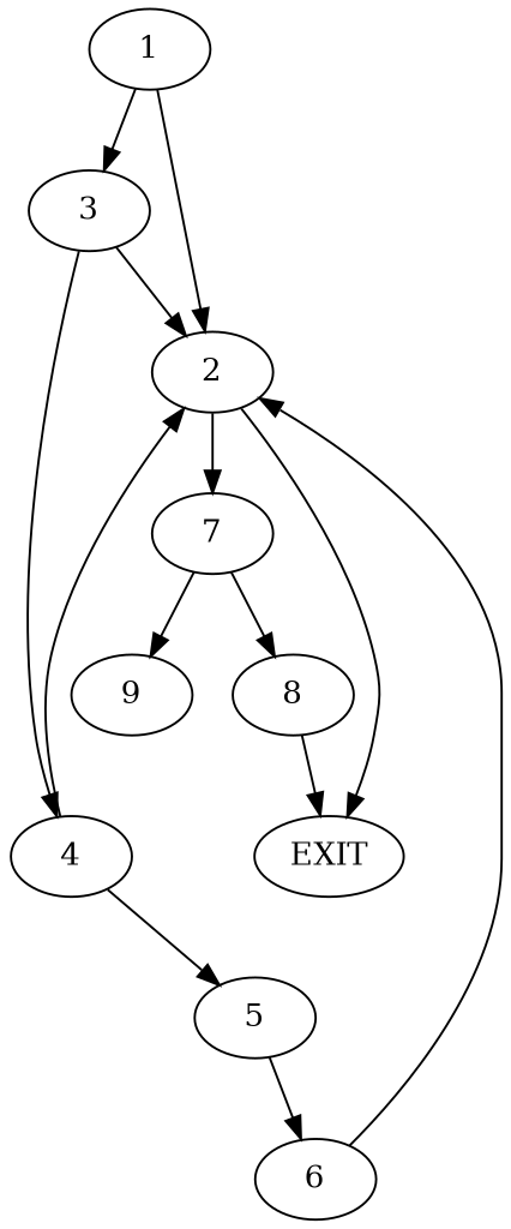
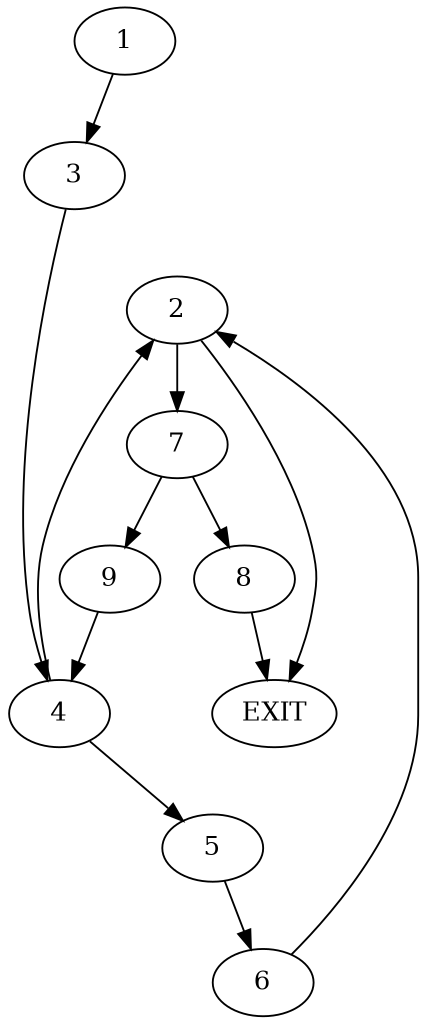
  digraph {
    1
    2
    3
    n4 [label=EXIT]
    7
    4
    5
    6
    8
    9
-   1 -> 2
    1 -> 3
    2 -> n4
    2 -> 7
-   3 -> 2
    3 -> 4
    7 -> 8
    7 -> 9
    4 -> 2
    4 -> 5
    5 -> 6
    6 -> 2
    8 -> n4
+   9 -> 4
  }
